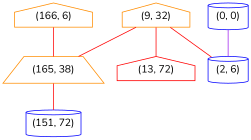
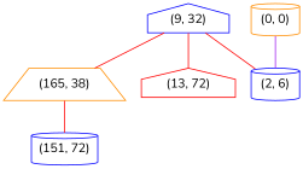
  graph {
    fontname=Nunito
    node [color=blue fontname=Nunito shape=house]
    edge [color=red fontname=Nunito weight=1]
-   "(9, 32)" [color=darkorange]
+   "(9, 32)"
    "(165, 38)" [color=darkorange shape=trapezium]
    n3 [label="(2, 6)" shape=cylinder]
    "(13, 72)" [color=red]
    n5 [label="(151, 72)" shape=cylinder]
-   "(0, 0)" [shape=cylinder]
-   "(166, 6)" [color=darkorange]
+   "(0, 0)" [color=darkorange shape=cylinder]
    "(9, 32)" -- "(165, 38)"
    "(9, 32)" -- n3
    "(9, 32)" -- "(13, 72)"
    "(165, 38)" -- n5
    "(0, 0)" -- n3 [color=purple weight=4]
-   "(166, 6)" -- "(165, 38)"
  }
